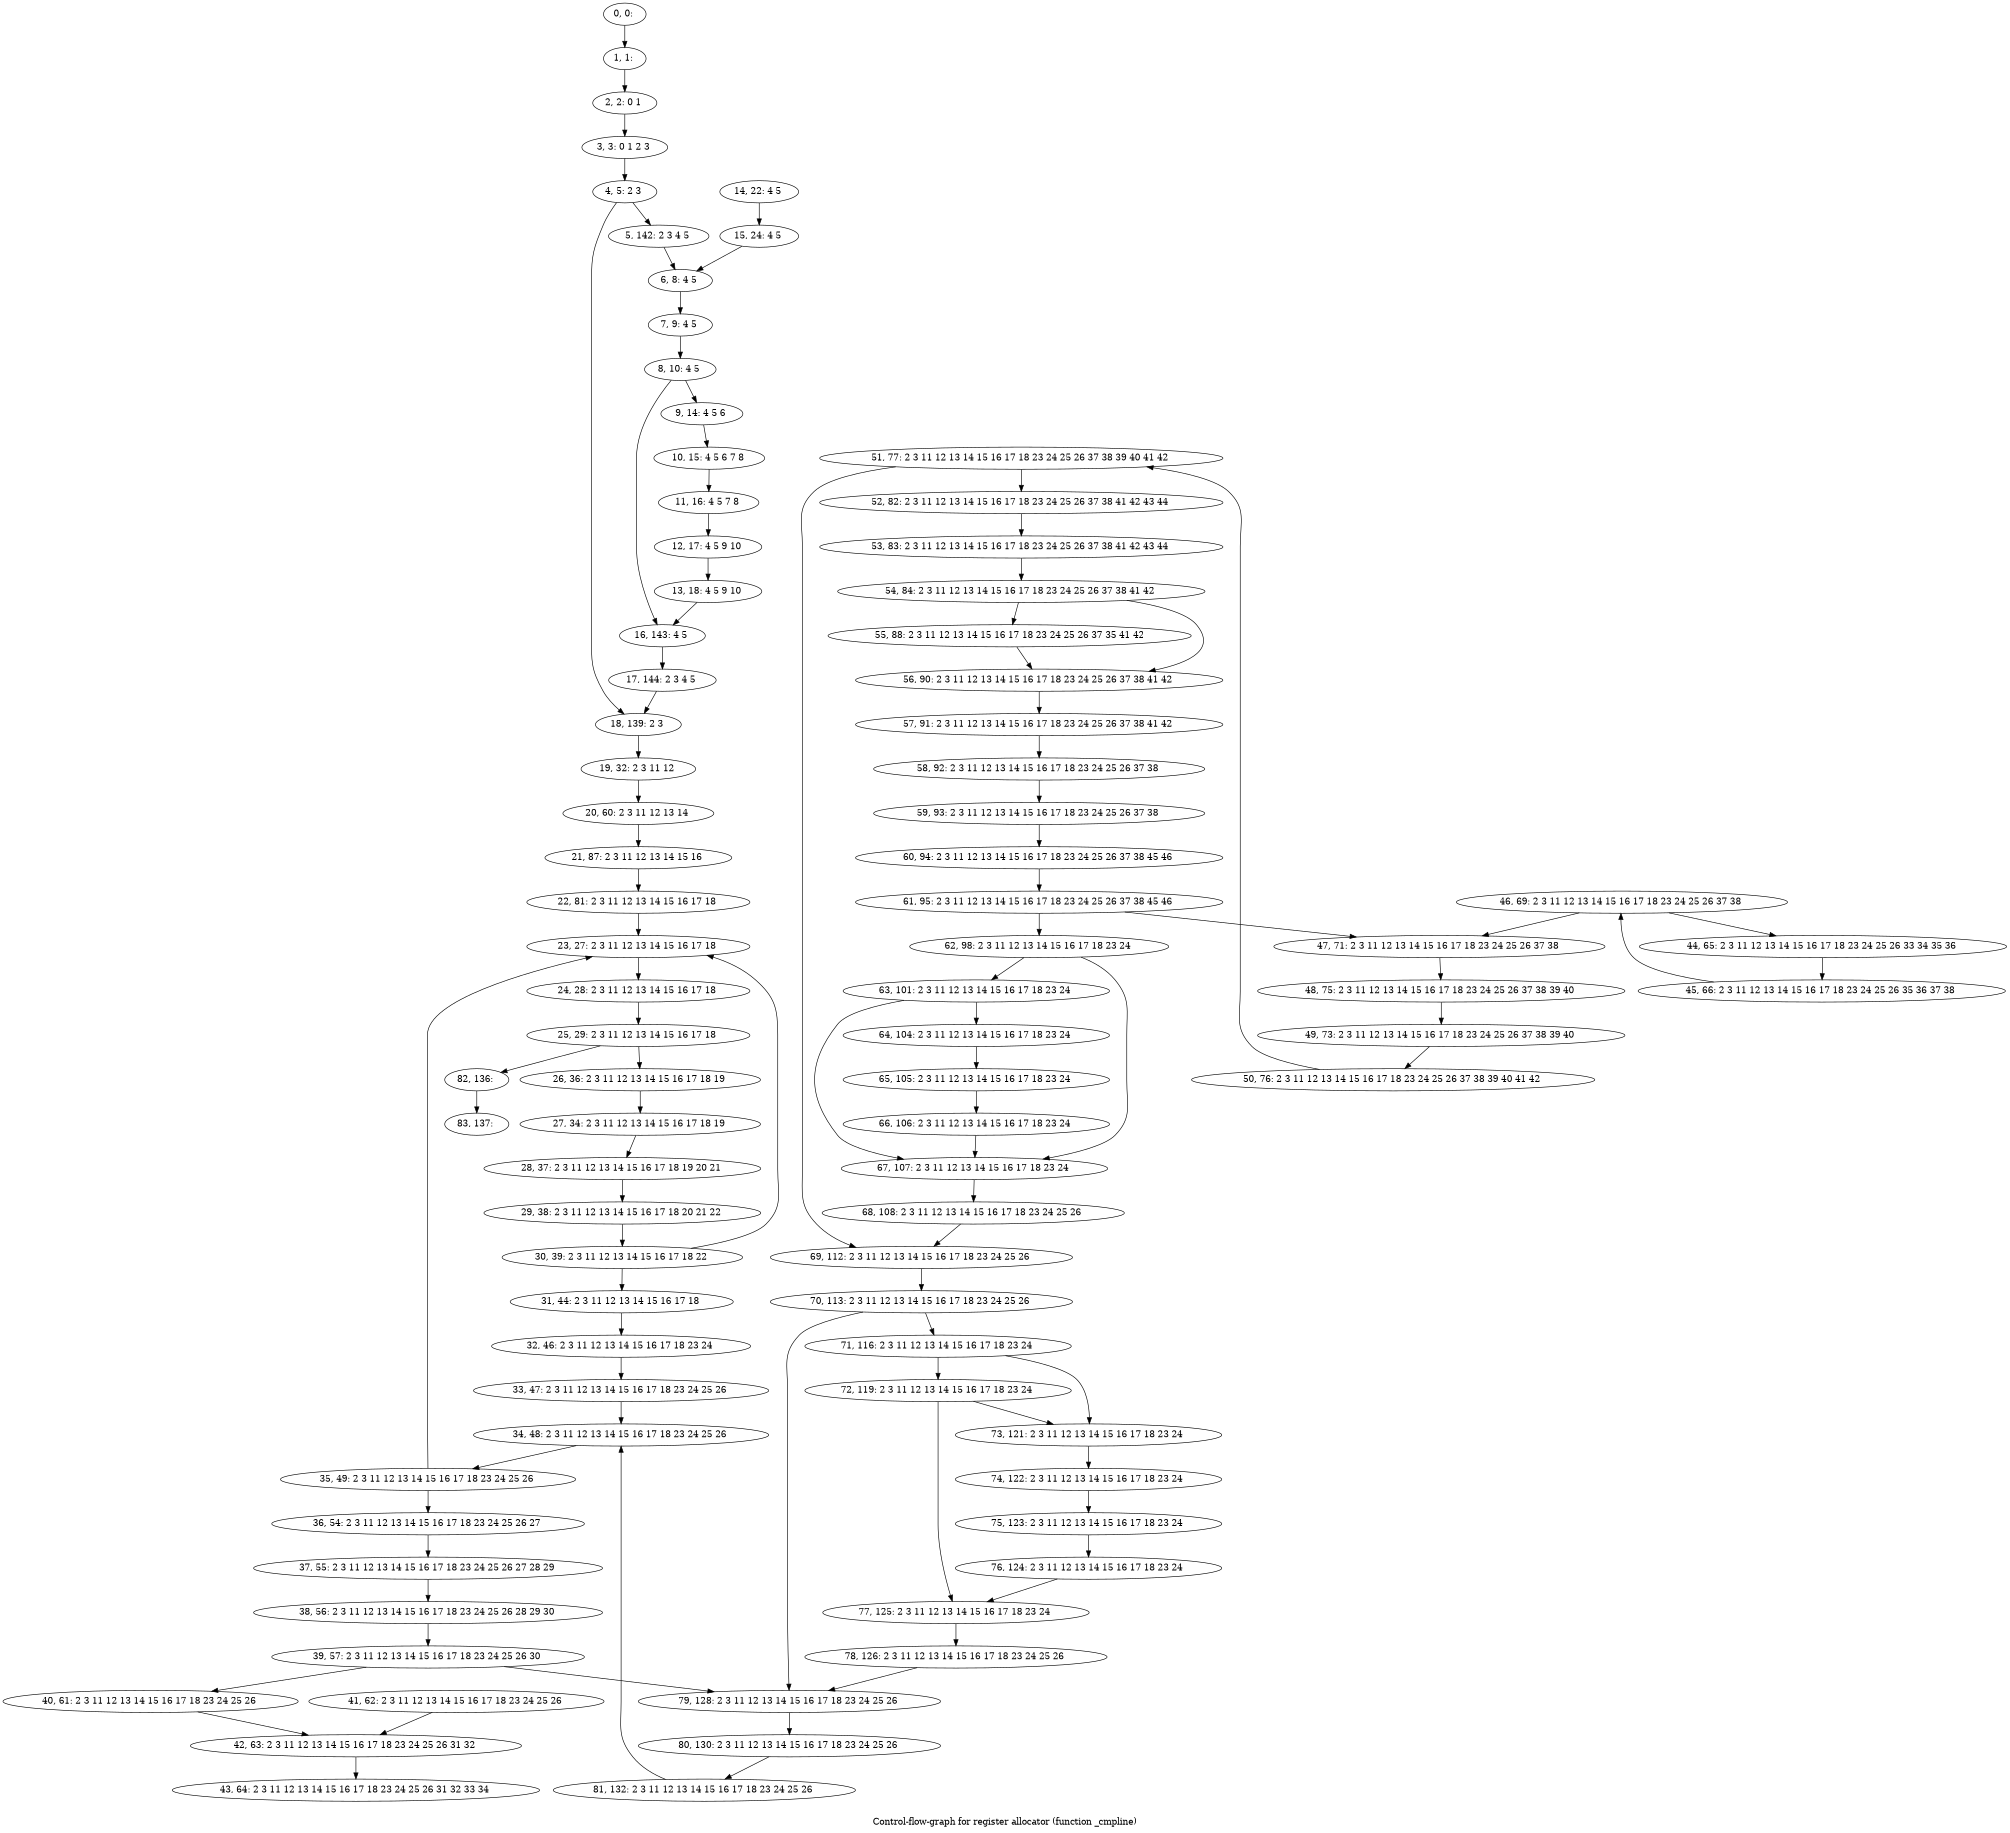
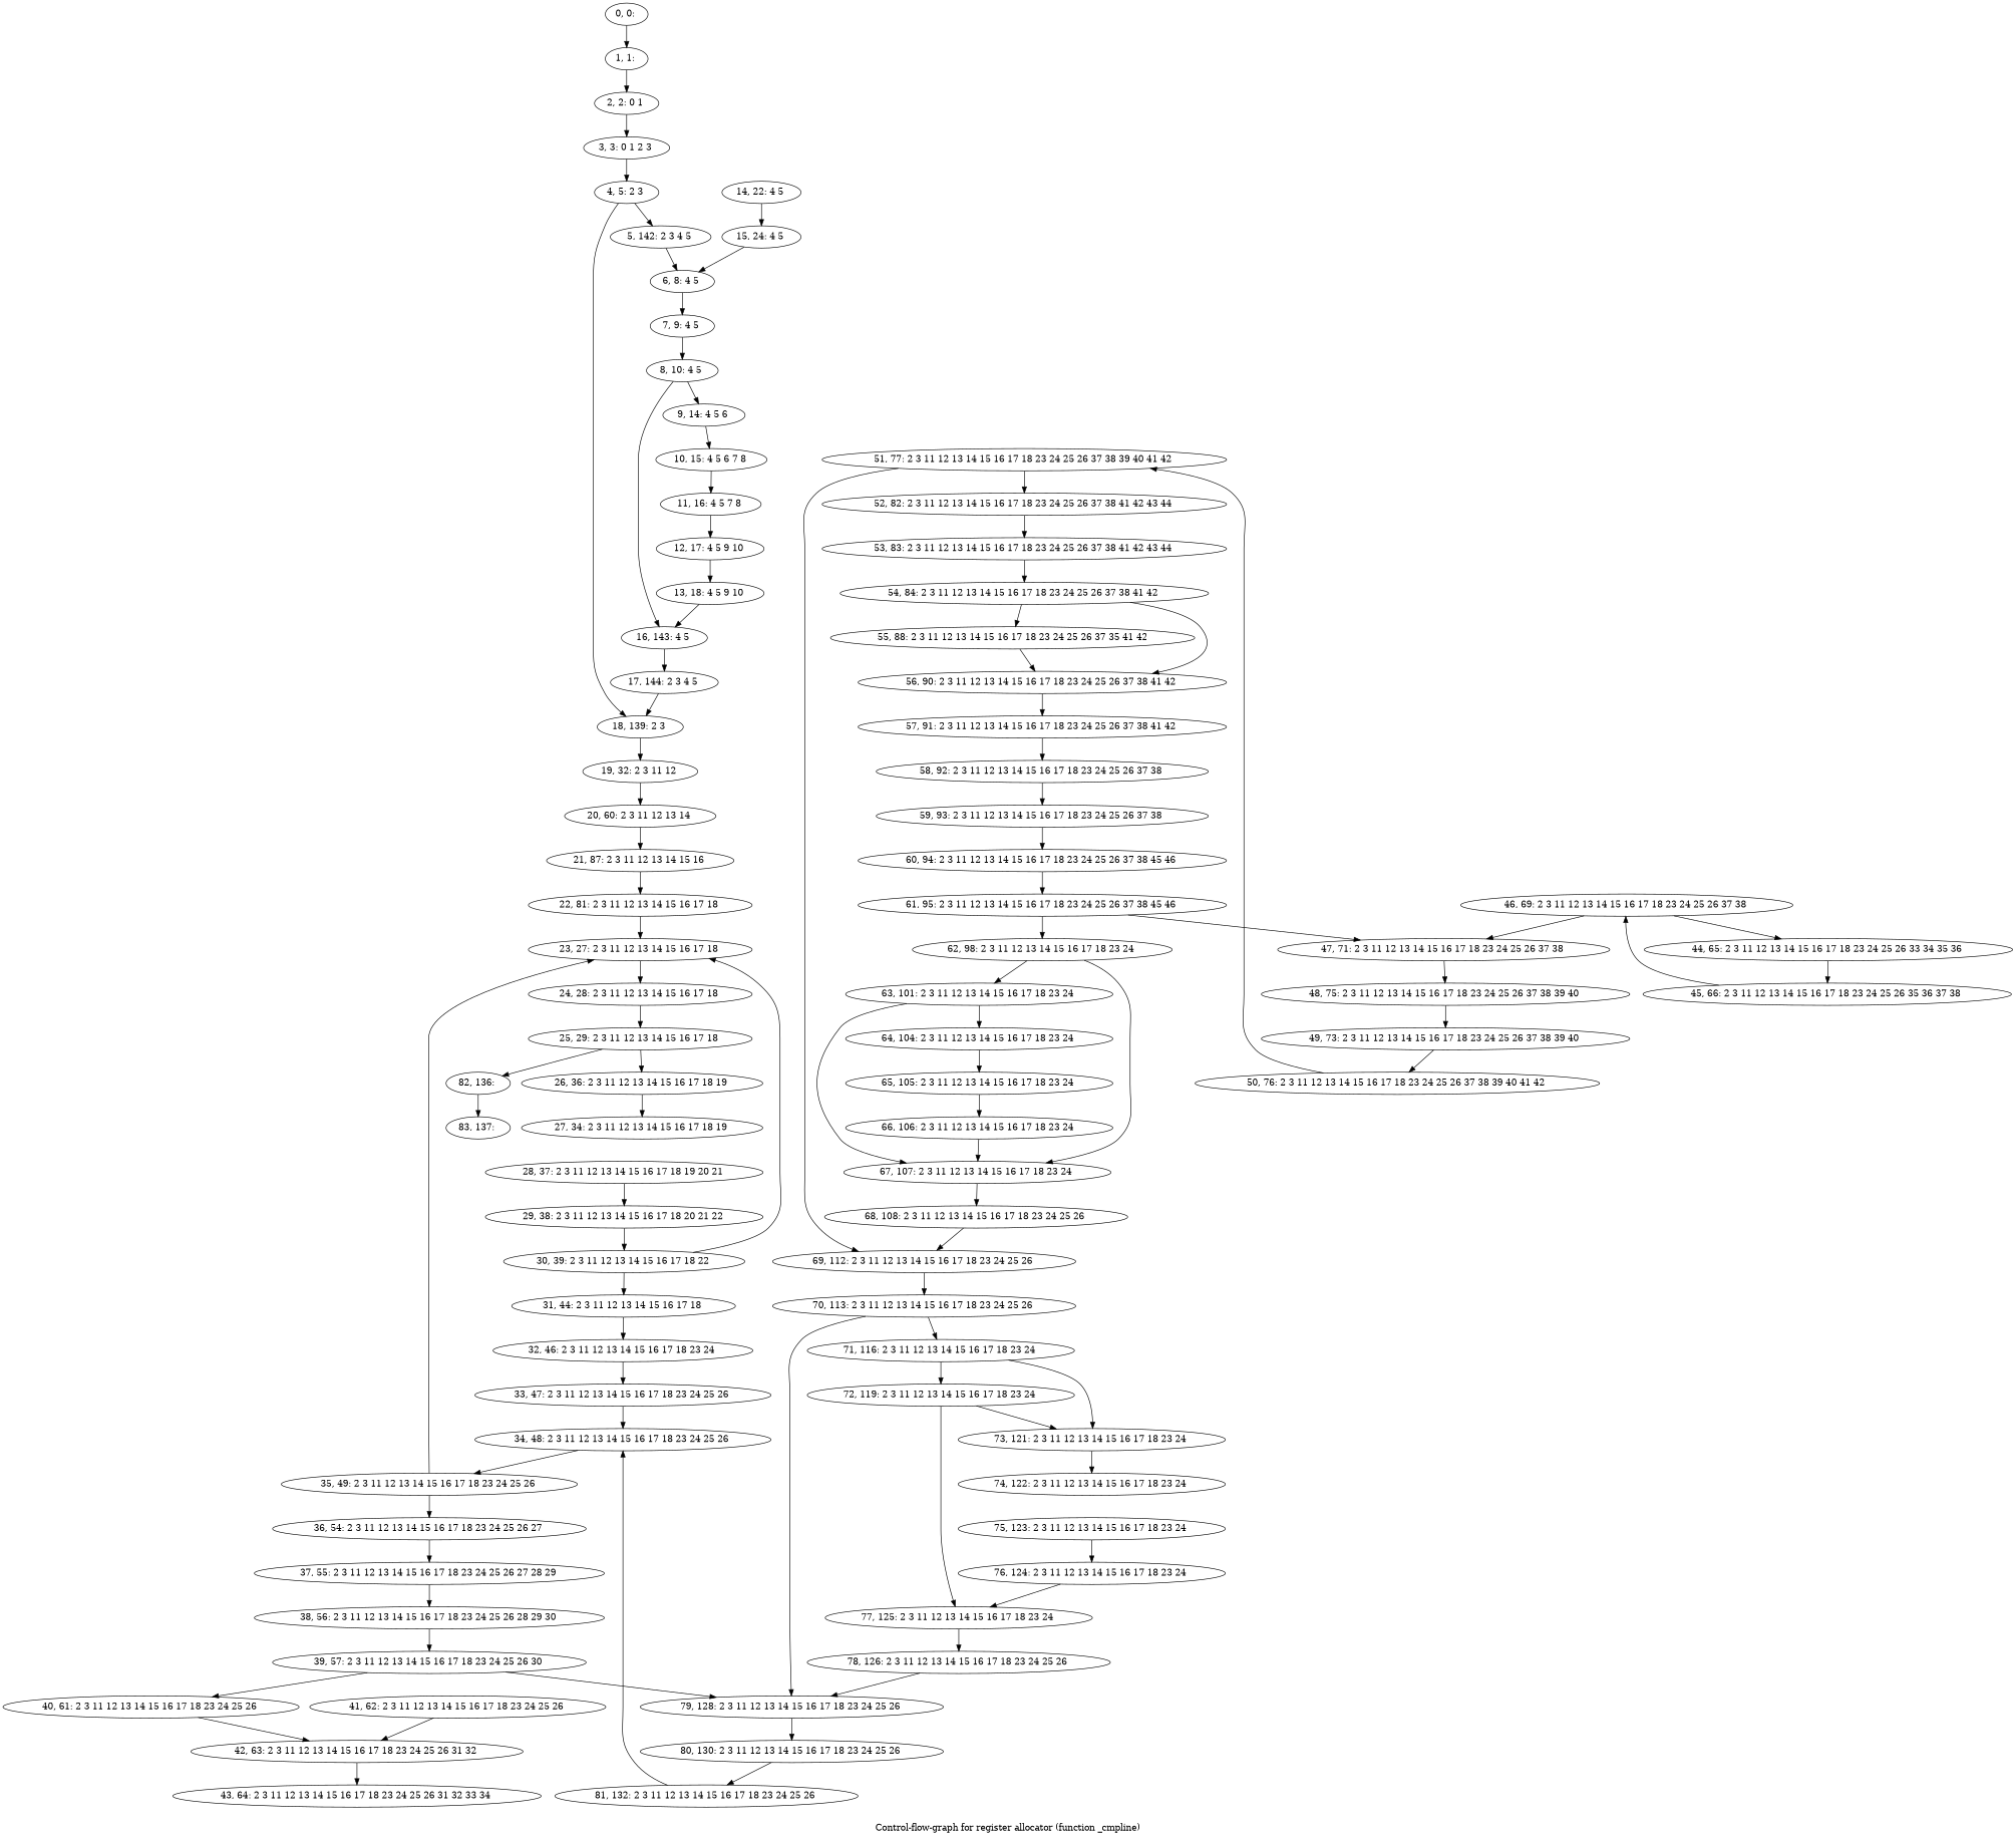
  digraph {
    label="Control-flow-graph for register allocator (function _cmpline)"
    n1 [label="0, 0: "]
    n2 [label="1, 1: "]
    n3 [label="2, 2: 0 1 "]
    n4 [label="3, 3: 0 1 2 3 "]
    n5 [label="4, 5: 2 3 "]
    n6 [label="5, 142: 2 3 4 5 "]
    n7 [label="18, 139: 2 3 "]
    n8 [label="6, 8: 4 5 "]
    n9 [label="19, 32: 2 3 11 12 "]
    n10 [label="7, 9: 4 5 "]
    n11 [label="8, 10: 4 5 "]
    n12 [label="9, 14: 4 5 6 "]
    n13 [label="16, 143: 4 5 "]
    n14 [label="10, 15: 4 5 6 7 8 "]
    n15 [label="17, 144: 2 3 4 5 "]
    n16 [label="11, 16: 4 5 7 8 "]
    n17 [label="12, 17: 4 5 9 10 "]
    n18 [label="13, 18: 4 5 9 10 "]
    n19 [label="14, 22: 4 5 "]
    n20 [label="15, 24: 4 5 "]
    n21 [label="20, 60: 2 3 11 12 13 14 "]
    n22 [label="21, 87: 2 3 11 12 13 14 15 16 "]
    n23 [label="22, 81: 2 3 11 12 13 14 15 16 17 18 "]
    n24 [label="23, 27: 2 3 11 12 13 14 15 16 17 18 "]
    n25 [label="24, 28: 2 3 11 12 13 14 15 16 17 18 "]
    n26 [label="25, 29: 2 3 11 12 13 14 15 16 17 18 "]
    n27 [label="26, 36: 2 3 11 12 13 14 15 16 17 18 19 "]
    n28 [label="82, 136: "]
    n29 [label="27, 34: 2 3 11 12 13 14 15 16 17 18 19 "]
    n30 [label="83, 137: "]
    n31 [label="28, 37: 2 3 11 12 13 14 15 16 17 18 19 20 21 "]
    n32 [label="29, 38: 2 3 11 12 13 14 15 16 17 18 20 21 22 "]
    n33 [label="30, 39: 2 3 11 12 13 14 15 16 17 18 22 "]
    n34 [label="31, 44: 2 3 11 12 13 14 15 16 17 18 "]
    n35 [label="32, 46: 2 3 11 12 13 14 15 16 17 18 23 24 "]
    n36 [label="33, 47: 2 3 11 12 13 14 15 16 17 18 23 24 25 26 "]
    n37 [label="34, 48: 2 3 11 12 13 14 15 16 17 18 23 24 25 26 "]
    n38 [label="35, 49: 2 3 11 12 13 14 15 16 17 18 23 24 25 26 "]
    n39 [label="36, 54: 2 3 11 12 13 14 15 16 17 18 23 24 25 26 27 "]
    n40 [label="37, 55: 2 3 11 12 13 14 15 16 17 18 23 24 25 26 27 28 29 "]
    n41 [label="38, 56: 2 3 11 12 13 14 15 16 17 18 23 24 25 26 28 29 30 "]
    n42 [label="39, 57: 2 3 11 12 13 14 15 16 17 18 23 24 25 26 30 "]
    n43 [label="40, 61: 2 3 11 12 13 14 15 16 17 18 23 24 25 26 "]
    n44 [label="79, 128: 2 3 11 12 13 14 15 16 17 18 23 24 25 26 "]
    n45 [label="42, 63: 2 3 11 12 13 14 15 16 17 18 23 24 25 26 31 32 "]
    n46 [label="80, 130: 2 3 11 12 13 14 15 16 17 18 23 24 25 26 "]
    n47 [label="41, 62: 2 3 11 12 13 14 15 16 17 18 23 24 25 26 "]
    n48 [label="43, 64: 2 3 11 12 13 14 15 16 17 18 23 24 25 26 31 32 33 34 "]
    n49 [label="44, 65: 2 3 11 12 13 14 15 16 17 18 23 24 25 26 33 34 35 36 "]
    n50 [label="45, 66: 2 3 11 12 13 14 15 16 17 18 23 24 25 26 35 36 37 38 "]
    n51 [label="46, 69: 2 3 11 12 13 14 15 16 17 18 23 24 25 26 37 38 "]
    n52 [label="47, 71: 2 3 11 12 13 14 15 16 17 18 23 24 25 26 37 38 "]
    n53 [label="48, 75: 2 3 11 12 13 14 15 16 17 18 23 24 25 26 37 38 39 40 "]
    n54 [label="49, 73: 2 3 11 12 13 14 15 16 17 18 23 24 25 26 37 38 39 40 "]
    n55 [label="50, 76: 2 3 11 12 13 14 15 16 17 18 23 24 25 26 37 38 39 40 41 42 "]
    n56 [label="51, 77: 2 3 11 12 13 14 15 16 17 18 23 24 25 26 37 38 39 40 41 42 "]
    n57 [label="52, 82: 2 3 11 12 13 14 15 16 17 18 23 24 25 26 37 38 41 42 43 44 "]
    n58 [label="69, 112: 2 3 11 12 13 14 15 16 17 18 23 24 25 26 "]
    n59 [label="53, 83: 2 3 11 12 13 14 15 16 17 18 23 24 25 26 37 38 41 42 43 44 "]
    n60 [label="70, 113: 2 3 11 12 13 14 15 16 17 18 23 24 25 26 "]
    n61 [label="54, 84: 2 3 11 12 13 14 15 16 17 18 23 24 25 26 37 38 41 42 "]
    n62 [label="55, 88: 2 3 11 12 13 14 15 16 17 18 23 24 25 26 37 35 41 42"]
    n63 [label="56, 90: 2 3 11 12 13 14 15 16 17 18 23 24 25 26 37 38 41 42 "]
    n64 [label="57, 91: 2 3 11 12 13 14 15 16 17 18 23 24 25 26 37 38 41 42 "]
    n65 [label="58, 92: 2 3 11 12 13 14 15 16 17 18 23 24 25 26 37 38 "]
    n66 [label="59, 93: 2 3 11 12 13 14 15 16 17 18 23 24 25 26 37 38 "]
    n67 [label="60, 94: 2 3 11 12 13 14 15 16 17 18 23 24 25 26 37 38 45 46 "]
    n68 [label="61, 95: 2 3 11 12 13 14 15 16 17 18 23 24 25 26 37 38 45 46 "]
    n69 [label="62, 98: 2 3 11 12 13 14 15 16 17 18 23 24 "]
    n70 [label="63, 101: 2 3 11 12 13 14 15 16 17 18 23 24 "]
    n71 [label="67, 107: 2 3 11 12 13 14 15 16 17 18 23 24 "]
    n72 [label="64, 104: 2 3 11 12 13 14 15 16 17 18 23 24 "]
    n73 [label="68, 108: 2 3 11 12 13 14 15 16 17 18 23 24 25 26 "]
    n74 [label="65, 105: 2 3 11 12 13 14 15 16 17 18 23 24 "]
    n75 [label="66, 106: 2 3 11 12 13 14 15 16 17 18 23 24 "]
    n76 [label="71, 116: 2 3 11 12 13 14 15 16 17 18 23 24 "]
    n77 [label="72, 119: 2 3 11 12 13 14 15 16 17 18 23 24 "]
    n78 [label="73, 121: 2 3 11 12 13 14 15 16 17 18 23 24 "]
    n79 [label="77, 125: 2 3 11 12 13 14 15 16 17 18 23 24 "]
    n80 [label="74, 122: 2 3 11 12 13 14 15 16 17 18 23 24 "]
    n81 [label="78, 126: 2 3 11 12 13 14 15 16 17 18 23 24 25 26 "]
    n82 [label="75, 123: 2 3 11 12 13 14 15 16 17 18 23 24 "]
    n83 [label="76, 124: 2 3 11 12 13 14 15 16 17 18 23 24 "]
    n84 [label="81, 132: 2 3 11 12 13 14 15 16 17 18 23 24 25 26 "]
    n1 -> n2
    n2 -> n3
    n3 -> n4
    n4 -> n5
    n5 -> n6
    n5 -> n7
    n6 -> n8
    n7 -> n9
    n8 -> n10
    n9 -> n21
    n10 -> n11
    n11 -> n12
    n11 -> n13
    n12 -> n14
    n13 -> n15
    n14 -> n16
    n15 -> n7
    n16 -> n17
    n17 -> n18
    n18 -> n13
    n19 -> n20
    n20 -> n8
    n21 -> n22
    n22 -> n23
    n23 -> n24
    n24 -> n25
    n25 -> n26
    n26 -> n27
    n26 -> n28
    n27 -> n29
    n28 -> n30
-   n29 -> n31
    n31 -> n32
    n32 -> n33
    n33 -> n24
    n33 -> n34
    n34 -> n35
    n35 -> n36
    n36 -> n37
    n37 -> n38
    n38 -> n24
    n38 -> n39
    n39 -> n40
    n40 -> n41
    n41 -> n42
    n42 -> n43
    n42 -> n44
    n43 -> n45
    n44 -> n46
    n45 -> n48
    n46 -> n84
    n47 -> n45
    n49 -> n50
    n50 -> n51
    n51 -> n49
    n51 -> n52
    n52 -> n53
    n53 -> n54
    n54 -> n55
    n55 -> n56
    n56 -> n57
    n56 -> n58
    n57 -> n59
    n58 -> n60
    n59 -> n61
    n60 -> n44
    n60 -> n76
    n61 -> n62
    n61 -> n63
    n62 -> n63
    n63 -> n64
    n64 -> n65
    n65 -> n66
    n66 -> n67
    n67 -> n68
    n68 -> n52
    n68 -> n69
    n69 -> n70
    n69 -> n71
    n70 -> n71
    n70 -> n72
    n71 -> n73
    n72 -> n74
    n73 -> n58
    n74 -> n75
    n75 -> n71
    n76 -> n77
    n76 -> n78
    n77 -> n78
    n77 -> n79
    n78 -> n80
    n79 -> n81
-   n80 -> n82
    n81 -> n44
    n82 -> n83
    n83 -> n79
    n84 -> n37
  }
